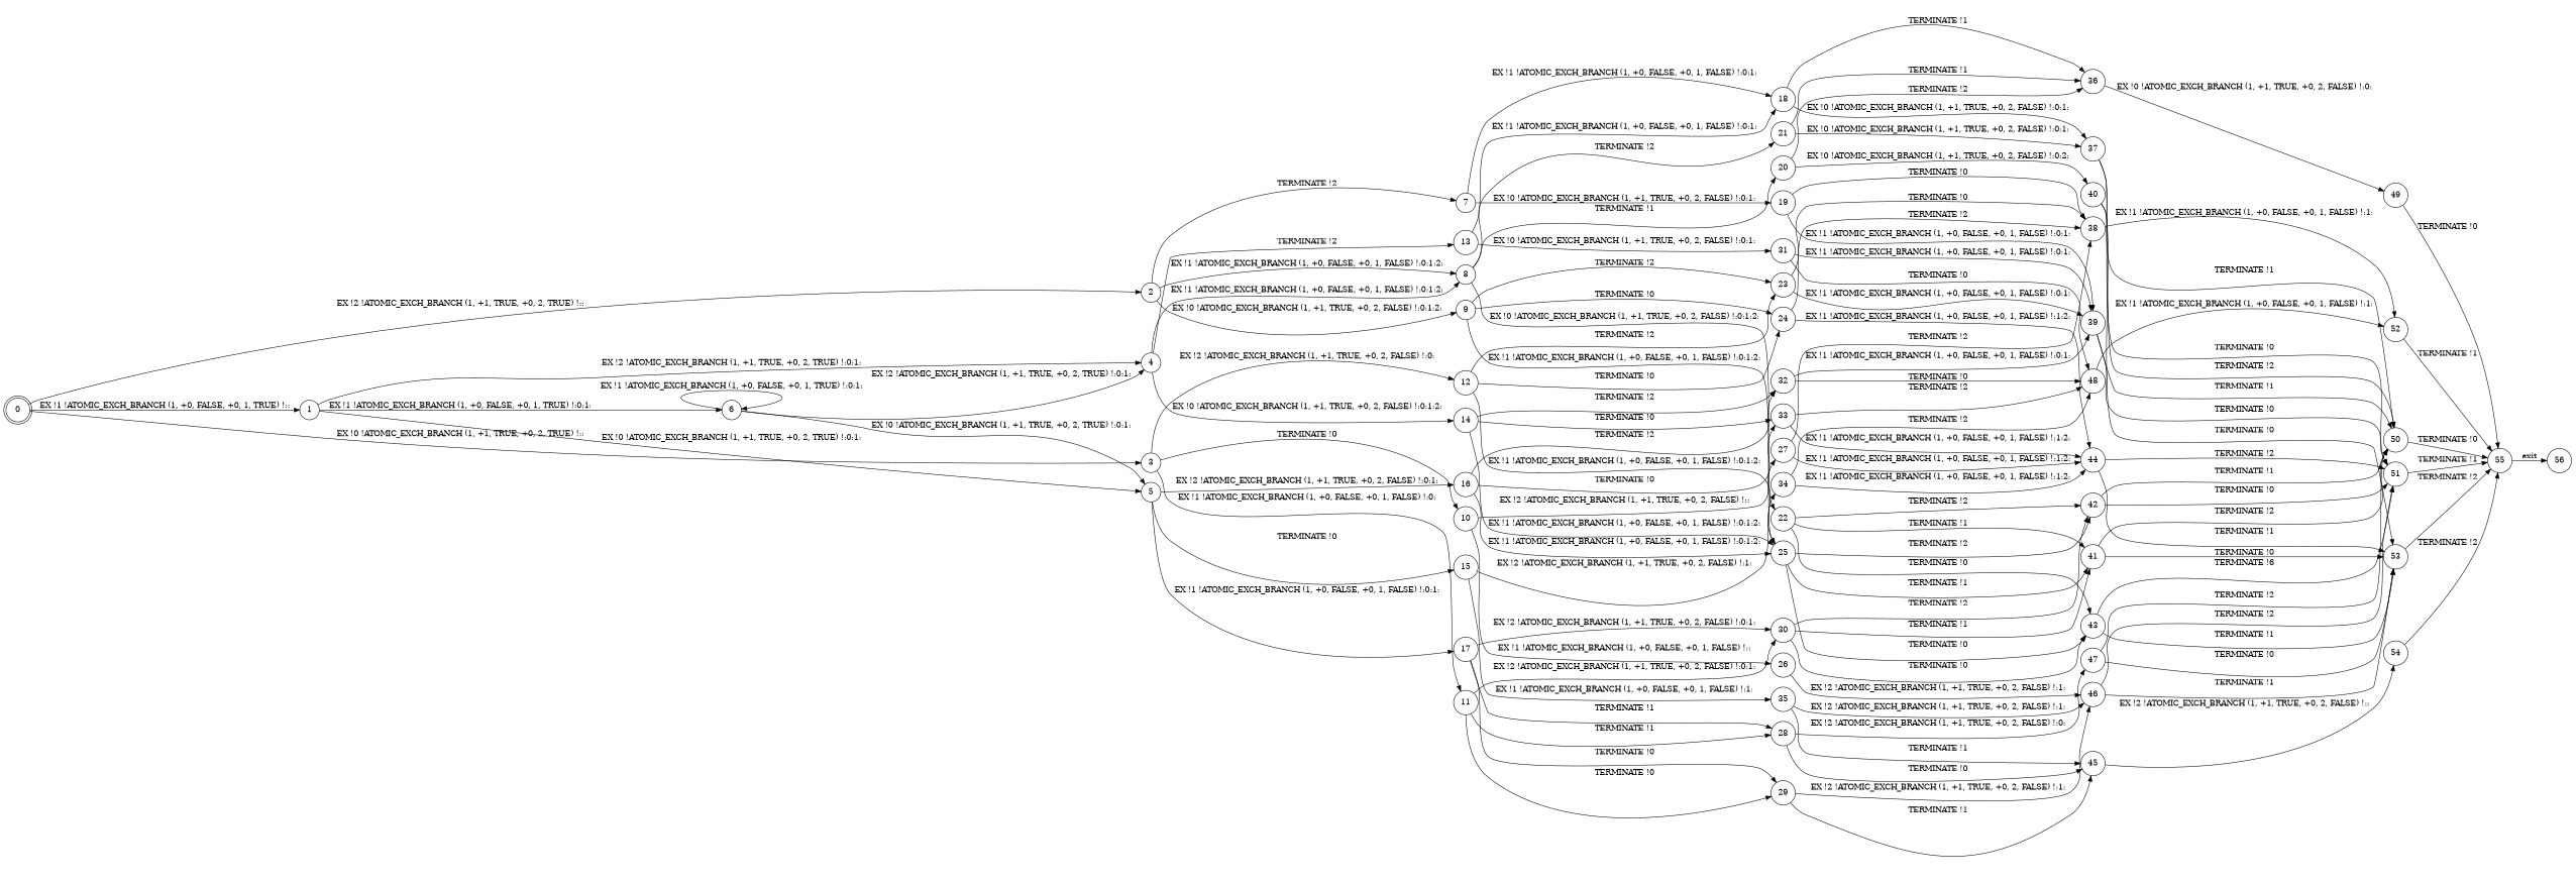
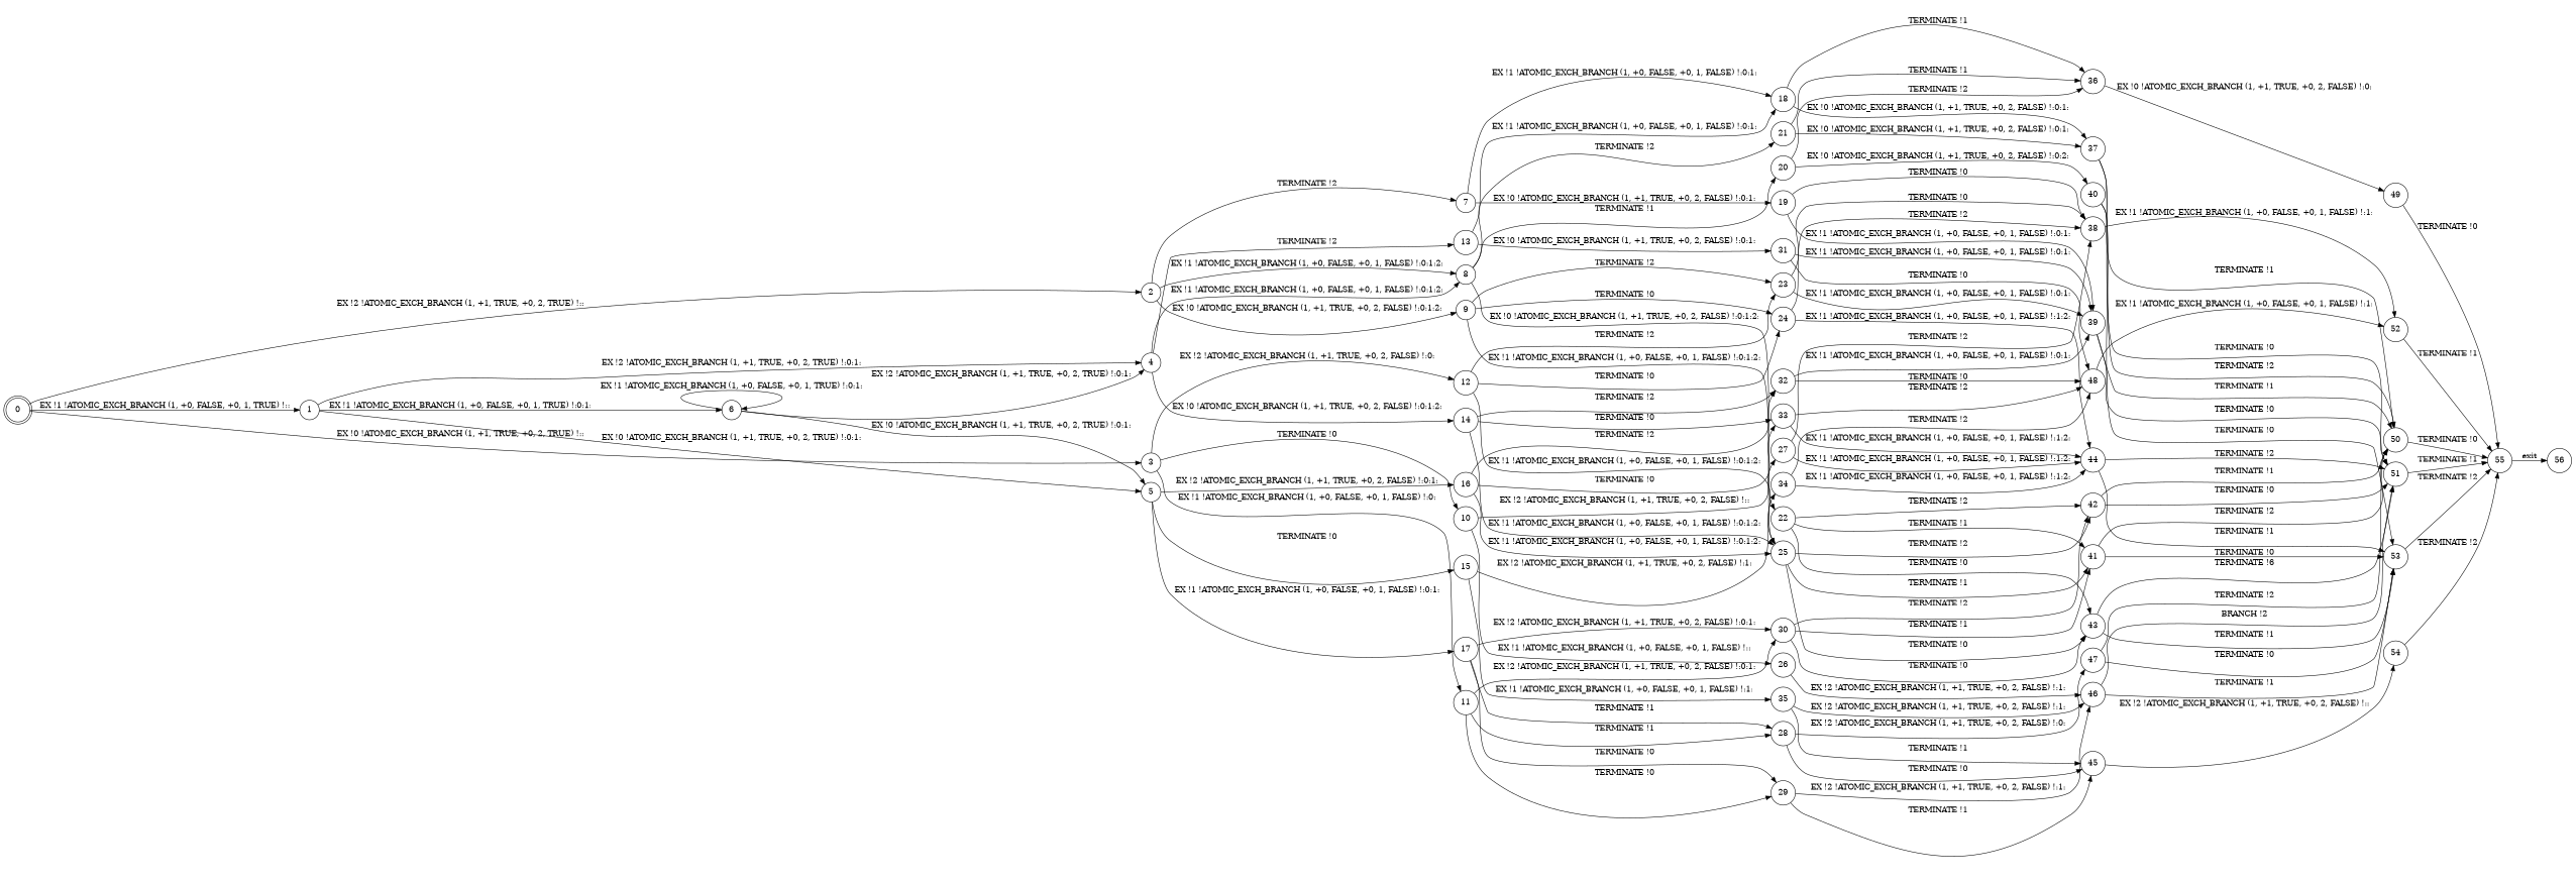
  digraph {
    rankdir=LR
    node [shape=circle]
    0 [peripheries=2]
    1
    2
    3
    4
    5
    6
    7
    8
    9
    10
    11
    12
    13
    14
    15
    16
    17
    18
    19
    20
    21
    22
    23
    24
    25
    26
    27
    28
    29
    30
    31
    32
    33
    34
    35
    36
    37
    38
    39
    40
    41
    42
    43
    44
    46
    45
    47
    48
    49
    50
    51
    52
    53
    54
    55
    56
    0 -> 1 [label="EX !1 !ATOMIC_EXCH_BRANCH (1, +0, FALSE, +0, 1, TRUE) !::"]
    0 -> 2 [label="EX !2 !ATOMIC_EXCH_BRANCH (1, +1, TRUE, +0, 2, TRUE) !::"]
    0 -> 3 [label="EX !0 !ATOMIC_EXCH_BRANCH (1, +1, TRUE, +0, 2, TRUE) !::"]
    1 -> 4 [label="EX !2 !ATOMIC_EXCH_BRANCH (1, +1, TRUE, +0, 2, TRUE) !:0:1:"]
    1 -> 5 [label="EX !0 !ATOMIC_EXCH_BRANCH (1, +1, TRUE, +0, 2, TRUE) !:0:1:"]
    1 -> 6 [label="EX !1 !ATOMIC_EXCH_BRANCH (1, +0, FALSE, +0, 1, TRUE) !:0:1:"]
    2 -> 7 [label="TERMINATE !2"]
    2 -> 8 [label="EX !1 !ATOMIC_EXCH_BRANCH (1, +0, FALSE, +0, 1, FALSE) !:0:1:2:"]
    2 -> 9 [label="EX !0 !ATOMIC_EXCH_BRANCH (1, +1, TRUE, +0, 2, FALSE) !:0:1:2:"]
    3 -> 10 [label="TERMINATE !0"]
    3 -> 11 [label="EX !1 !ATOMIC_EXCH_BRANCH (1, +0, FALSE, +0, 1, FALSE) !:0:"]
    3 -> 12 [label="EX !2 !ATOMIC_EXCH_BRANCH (1, +1, TRUE, +0, 2, FALSE) !:0:"]
    4 -> 8 [label="EX !1 !ATOMIC_EXCH_BRANCH (1, +0, FALSE, +0, 1, FALSE) !:0:1:2:"]
    4 -> 13 [label="TERMINATE !2"]
    4 -> 14 [label="EX !0 !ATOMIC_EXCH_BRANCH (1, +1, TRUE, +0, 2, FALSE) !:0:1:2:"]
    5 -> 15 [label="TERMINATE !0"]
    5 -> 16 [label="EX !2 !ATOMIC_EXCH_BRANCH (1, +1, TRUE, +0, 2, FALSE) !:0:1:"]
    5 -> 17 [label="EX !1 !ATOMIC_EXCH_BRANCH (1, +0, FALSE, +0, 1, FALSE) !:0:1:"]
    6 -> 4 [label="EX !2 !ATOMIC_EXCH_BRANCH (1, +1, TRUE, +0, 2, TRUE) !:0:1:"]
    6 -> 5 [label="EX !0 !ATOMIC_EXCH_BRANCH (1, +1, TRUE, +0, 2, TRUE) !:0:1:"]
    6 -> 6 [label="EX !1 !ATOMIC_EXCH_BRANCH (1, +0, FALSE, +0, 1, TRUE) !:0:1:"]
    7 -> 18 [label="EX !1 !ATOMIC_EXCH_BRANCH (1, +0, FALSE, +0, 1, FALSE) !:0:1:"]
    7 -> 19 [label="EX !0 !ATOMIC_EXCH_BRANCH (1, +1, TRUE, +0, 2, FALSE) !:0:1:"]
    8 -> 20 [label="TERMINATE !1"]
    8 -> 21 [label="TERMINATE !2"]
    8 -> 22 [label="EX !0 !ATOMIC_EXCH_BRANCH (1, +1, TRUE, +0, 2, FALSE) !:0:1:2:"]
    9 -> 23 [label="TERMINATE !2"]
    9 -> 24 [label="TERMINATE !0"]
    9 -> 25 [label="EX !1 !ATOMIC_EXCH_BRANCH (1, +0, FALSE, +0, 1, FALSE) !:0:1:2:"]
    10 -> 26 [label="EX !1 !ATOMIC_EXCH_BRANCH (1, +0, FALSE, +0, 1, FALSE) !::"]
    10 -> 27 [label="EX !2 !ATOMIC_EXCH_BRANCH (1, +1, TRUE, +0, 2, FALSE) !::"]
    11 -> 28 [label="TERMINATE !1"]
    11 -> 29 [label="TERMINATE !0"]
    11 -> 30 [label="EX !2 !ATOMIC_EXCH_BRANCH (1, +1, TRUE, +0, 2, FALSE) !:0:1:"]
    12 -> 23 [label="TERMINATE !2"]
    12 -> 24 [label="TERMINATE !0"]
    12 -> 25 [label="EX !1 !ATOMIC_EXCH_BRANCH (1, +0, FALSE, +0, 1, FALSE) !:0:1:2:"]
    13 -> 18 [label="EX !1 !ATOMIC_EXCH_BRANCH (1, +0, FALSE, +0, 1, FALSE) !:0:1:"]
    13 -> 31 [label="EX !0 !ATOMIC_EXCH_BRANCH (1, +1, TRUE, +0, 2, FALSE) !:0:1:"]
    14 -> 25 [label="EX !1 !ATOMIC_EXCH_BRANCH (1, +0, FALSE, +0, 1, FALSE) !:0:1:2:"]
    14 -> 32 [label="TERMINATE !2"]
    14 -> 33 [label="TERMINATE !0"]
    15 -> 34 [label="EX !2 !ATOMIC_EXCH_BRANCH (1, +1, TRUE, +0, 2, FALSE) !:1:"]
    15 -> 35 [label="EX !1 !ATOMIC_EXCH_BRANCH (1, +0, FALSE, +0, 1, FALSE) !:1:"]
    16 -> 25 [label="EX !1 !ATOMIC_EXCH_BRANCH (1, +0, FALSE, +0, 1, FALSE) !:0:1:2:"]
    16 -> 32 [label="TERMINATE !2"]
    16 -> 33 [label="TERMINATE !0"]
    17 -> 28 [label="TERMINATE !1"]
    17 -> 29 [label="TERMINATE !0"]
    17 -> 30 [label="EX !2 !ATOMIC_EXCH_BRANCH (1, +1, TRUE, +0, 2, FALSE) !:0:1:"]
    18 -> 36 [label="TERMINATE !1"]
    18 -> 37 [label="EX !0 !ATOMIC_EXCH_BRANCH (1, +1, TRUE, +0, 2, FALSE) !:0:1:"]
    19 -> 38 [label="TERMINATE !0"]
    19 -> 39 [label="EX !1 !ATOMIC_EXCH_BRANCH (1, +0, FALSE, +0, 1, FALSE) !:0:1:"]
    20 -> 36 [label="TERMINATE !2"]
    20 -> 40 [label="EX !0 !ATOMIC_EXCH_BRANCH (1, +1, TRUE, +0, 2, FALSE) !:0:2:"]
    21 -> 36 [label="TERMINATE !1"]
    21 -> 37 [label="EX !0 !ATOMIC_EXCH_BRANCH (1, +1, TRUE, +0, 2, FALSE) !:0:1:"]
    22 -> 41 [label="TERMINATE !1"]
    22 -> 42 [label="TERMINATE !2"]
    22 -> 43 [label="TERMINATE !0"]
    23 -> 38 [label="TERMINATE !0"]
    23 -> 39 [label="EX !1 !ATOMIC_EXCH_BRANCH (1, +0, FALSE, +0, 1, FALSE) !:0:1:"]
    24 -> 38 [label="TERMINATE !2"]
    24 -> 44 [label="EX !1 !ATOMIC_EXCH_BRANCH (1, +0, FALSE, +0, 1, FALSE) !:1:2:"]
    25 -> 41 [label="TERMINATE !1"]
    25 -> 42 [label="TERMINATE !2"]
    25 -> 43 [label="TERMINATE !0"]
    26 -> 46 [label="EX !2 !ATOMIC_EXCH_BRANCH (1, +1, TRUE, +0, 2, FALSE) !:1:"]
    27 -> 38 [label="TERMINATE !2"]
    27 -> 44 [label="EX !1 !ATOMIC_EXCH_BRANCH (1, +0, FALSE, +0, 1, FALSE) !:1:2:"]
    28 -> 45 [label="TERMINATE !0"]
    28 -> 47 [label="EX !2 !ATOMIC_EXCH_BRANCH (1, +1, TRUE, +0, 2, FALSE) !:0:"]
    29 -> 46 [label="EX !2 !ATOMIC_EXCH_BRANCH (1, +1, TRUE, +0, 2, FALSE) !:1:"]
    29 -> 45 [label="TERMINATE !1"]
    30 -> 41 [label="TERMINATE !1"]
    30 -> 42 [label="TERMINATE !2"]
    30 -> 43 [label="TERMINATE !0"]
    31 -> 39 [label="EX !1 !ATOMIC_EXCH_BRANCH (1, +0, FALSE, +0, 1, FALSE) !:0:1:"]
    31 -> 48 [label="TERMINATE !0"]
    32 -> 39 [label="EX !1 !ATOMIC_EXCH_BRANCH (1, +0, FALSE, +0, 1, FALSE) !:0:1:"]
    32 -> 48 [label="TERMINATE !0"]
    33 -> 44 [label="EX !1 !ATOMIC_EXCH_BRANCH (1, +0, FALSE, +0, 1, FALSE) !:1:2:"]
    33 -> 48 [label="TERMINATE !2"]
    34 -> 44 [label="EX !1 !ATOMIC_EXCH_BRANCH (1, +0, FALSE, +0, 1, FALSE) !:1:2:"]
    34 -> 48 [label="TERMINATE !2"]
    35 -> 46 [label="EX !2 !ATOMIC_EXCH_BRANCH (1, +1, TRUE, +0, 2, FALSE) !:1:"]
    35 -> 45 [label="TERMINATE !1"]
    36 -> 49 [label="EX !0 !ATOMIC_EXCH_BRANCH (1, +1, TRUE, +0, 2, FALSE) !:0:"]
    37 -> 50 [label="TERMINATE !1"]
    37 -> 51 [label="TERMINATE !0"]
    38 -> 52 [label="EX !1 !ATOMIC_EXCH_BRANCH (1, +0, FALSE, +0, 1, FALSE) !:1:"]
    39 -> 50 [label="TERMINATE !1"]
    39 -> 51 [label="TERMINATE !0"]
    40 -> 50 [label="TERMINATE !2"]
    40 -> 53 [label="TERMINATE !0"]
    41 -> 50 [label="TERMINATE !2"]
    41 -> 53 [label="TERMINATE !0"]
    42 -> 50 [label="TERMINATE !1"]
    42 -> 51 [label="TERMINATE !0"]
    43 -> 51 [label="TERMINATE !6"]
    43 -> 53 [label="TERMINATE !1"]
    44 -> 51 [label="TERMINATE !2"]
    44 -> 53 [label="TERMINATE !1"]
-   46 -> 51 [label="TERMINATE !2"]
+   46 -> 51 [label="BRANCH !2"]
    46 -> 53 [label="TERMINATE !1"]
    45 -> 54 [label="EX !2 !ATOMIC_EXCH_BRANCH (1, +1, TRUE, +0, 2, FALSE) !::"]
    47 -> 50 [label="TERMINATE !2"]
    47 -> 53 [label="TERMINATE !0"]
    48 -> 52 [label="EX !1 !ATOMIC_EXCH_BRANCH (1, +0, FALSE, +0, 1, FALSE) !:1:"]
    49 -> 55 [label="TERMINATE !0"]
    50 -> 55 [label="TERMINATE !0"]
    51 -> 55 [label="TERMINATE !1"]
    52 -> 55 [label="TERMINATE !1"]
    53 -> 55 [label="TERMINATE !2"]
    54 -> 55 [label="TERMINATE !2"]
    55 -> 56 [label=exit]
  }
